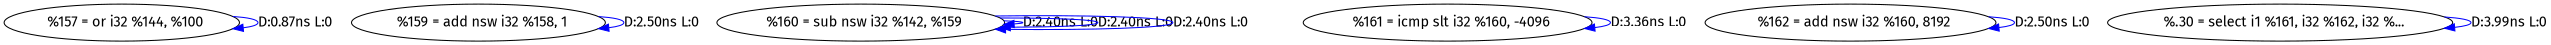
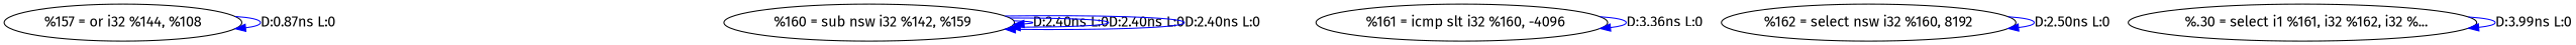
  digraph {
    fontname="Fira Sans"
    node [fontname="Fira Sans"]
    edge [color=blue fontname="Fira Sans"]
-   n1 [label="  %157 = or i32 %144, %100"]
-   n2 [label="  %159 = add nsw i32 %158, 1"]
+   n1 [label="%157 = or i32 %144, %108"]
    n3 [label="  %160 = sub nsw i32 %142, %159"]
    n4 [label="  %161 = icmp slt i32 %160, -4096"]
-   n5 [label="  %162 = add nsw i32 %160, 8192"]
+   n5 [label="%162 = select nsw i32 %160, 8192"]
    n6 [label="  %.30 = select i1 %161, i32 %162, i32 %..."]
    n1 -> n1 [label="D:0.87ns L:0"]
-   n2 -> n2 [label="D:2.50ns L:0"]
    n3 -> n3 [label="D:2.40ns L:0"]
    n3 -> n3 [label="D:2.40ns L:0"]
    n3 -> n3 [label="D:2.40ns L:0"]
    n4 -> n4 [label="D:3.36ns L:0"]
    n5 -> n5 [label="D:2.50ns L:0"]
    n6 -> n6 [label="D:3.99ns L:0"]
  }
